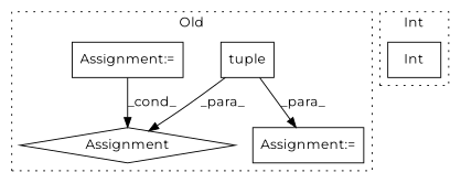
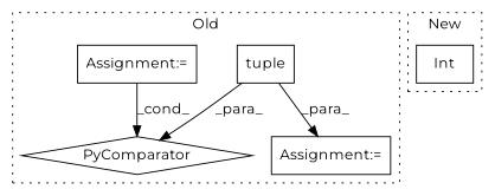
  digraph {
    fontname=Montserrat
    node [a=32 fontname=Montserrat l=29 s=1375 shape=box]
    edge [fontname=Montserrat]
    n1 [l="15,-3" label=tuple s="1236,1410"]
    n2 [a=7 l=12 label="Assignment:=" s=1422]
    n3 [a=7 label="Assignment:="]
-   n4 [a=113 label=Assignment shape=diamond]
+   n4 [a=113 label=PyComparator shape=diamond]
    n5 [l="4,1" label=Int s="1209,1234"]
    subgraph cluster_1 {
      label=Old
      style=dotted
      n1
      n2
      n3
      n4
    }
    subgraph cluster_2 {
-     label=Int
+     label=New
      style=dotted
      n5
    }
    n1 -> n2 [label=_para_]
    n1 -> n4 [label=_para_]
    n3 -> n4 [label=_cond_]
  }
